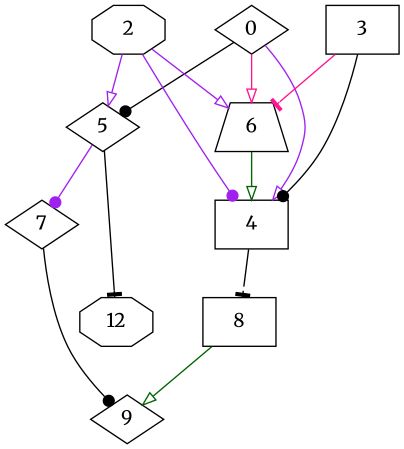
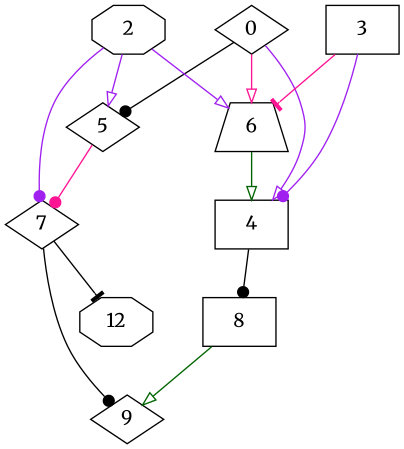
  digraph {
    fontname=Merriweather
    node [alpha=0.10 fontname=Merriweather shape=diamond]
    edge [arrowhead=onormal color=purple fontname=Merriweather]
    n1 [alpha=0.08 expect_size=24922112 label=0]
    4 [alpha=0.14 expect_size=50399232 shape=box]
    5 [alpha=0.09 expect_size=49989632]
    6 [alpha=0.01 expect_size=34269184 shape=trapezium]
    8 [alpha=0.15 expect_size=14857216 shape=box]
    7 [alpha=0.18 expect_size=46860288]
    9 [expect_size=51822592]
    n8 [alpha=0.19 expect_size=47173632 label=12 shape=octagon]
    2 [expect_size=23463936 shape=octagon]
    3 [alpha=0.03 expect_size=11744256 shape=box]
    n1 -> 4
    n1 -> 5 [arrowhead=dot color=black]
    n1 -> 6 [color=deeppink]
-   4 -> 8 [arrowhead=tee color=black]
-   5 -> 7 [arrowhead=dot]
+   4 -> 8 [arrowhead=dot color=black]
+   5 -> 7 [arrowhead=dot color=deeppink]
    6 -> 4 [color=darkgreen]
    8 -> 9 [color=darkgreen]
    7 -> 9 [arrowhead=dot color=black]
-   5 -> n8 [arrowhead=tee color=black]
-   2 -> 4 [arrowhead=dot]
+   7 -> n8 [arrowhead=tee color=black]
+   2 -> 7 [arrowhead=dot]
    2 -> 5
    2 -> 6
-   3 -> 4 [arrowhead=dot color=black]
+   3 -> 4 [arrowhead=dot]
    3 -> 6 [arrowhead=tee color=deeppink]
  }
